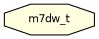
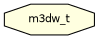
  digraph {
    rankdir=LR
-   n1 [color=black fillcolor=lightyellow fontname=Helvetica fontsize=10 height=0.2 label=m7dw_t shape=octagon style=filled width=0.4]
+   n1 [color=black fillcolor=lightyellow fontname=Helvetica fontsize=10 height=0.2 label=m3dw_t shape=octagon style=filled width=0.4]
  }
